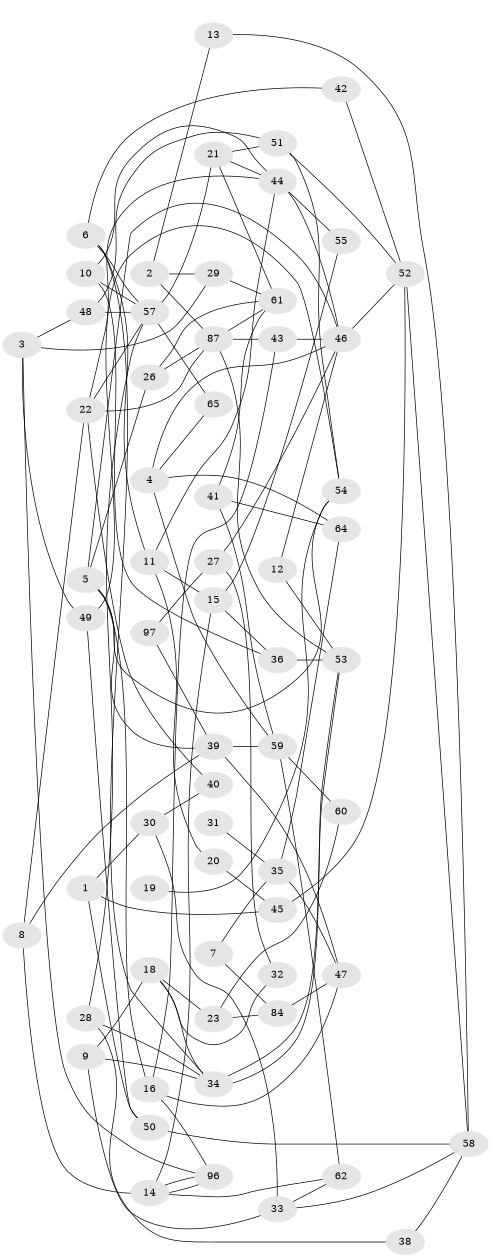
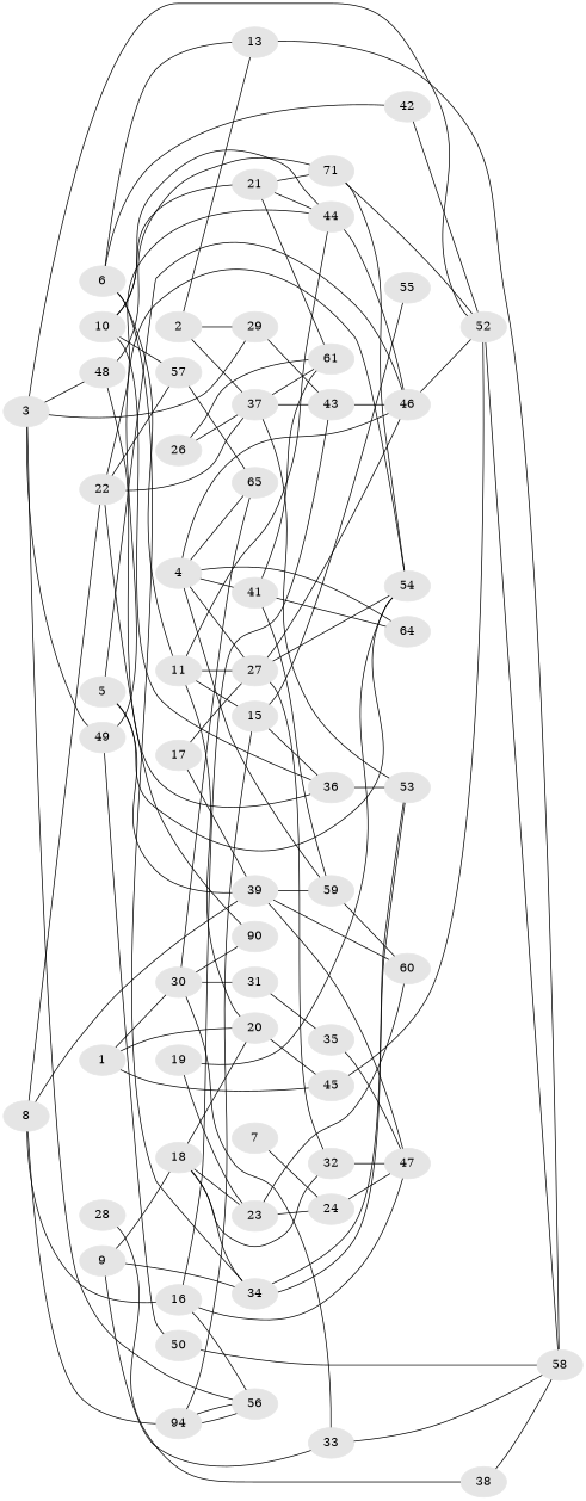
  graph {
    rankdir=LR
    node [color=gray90 style=filled]
    1
    30
    45
    50
    65
    33
-   40
+   40 [label=90]
    31
    52
    58
    2
    13
    29
-   37 [label=87]
+   37
    43
    53
    61
    3
    48
    49
-   56 [label=96]
+   56
    57
-   51
+   51 [label=71]
    54
    4
    27
    41
    46
    59
    64
    32
-   62
    60
    5
    16
    26
    39
    47
    6
    11
    34
    42
    15
    20
    44
    7
-   24 [label=84]
+   24
    35
    8
-   14
+   14 [label=94]
    22
    9
    18
    23
    10
    21
    36
    55
-   12
-   17 [label=97]
+   17
    19
    38
    28
    1 -- 30
    1 -- 45
-   1 -- 50
+   1 -- 20
+   30 -- 65
    30 -- 33
    30 -- 40
+   30 -- 31
    45 -- 52
    50 -- 58
    33 -- 58
-   33 -- 62
    31 -- 35
    52 -- 58
    2 -- 13
    2 -- 29
    2 -- 37
    13 -- 58
-   29 -- 61
+   29 -- 43
    37 -- 43
    37 -- 53
    37 -- 61
    43 -- 46
+   3 -- 52
    3 -- 29
    3 -- 48
    3 -- 49
    3 -- 56
-   48 -- 57
+   48 -- 36
    48 -- 51
    49 -- 50
    49 -- 54
    57 -- 65
    51 -- 52
    51 -- 54
    4 -- 65
+   4 -- 27
+   4 -- 41
    4 -- 46
    4 -- 59
    4 -- 64
+   27 -- 54
    27 -- 46
    27 -- 32
    41 -- 61
    41 -- 59
    41 -- 64
    46 -- 52
-   59 -- 62
    59 -- 60
+   32 -- 47
    5 -- 54
    5 -- 46
-   5 -- 16
-   5 -- 26
+   8 -- 16
    5 -- 39
    16 -- 43
    16 -- 56
    16 -- 47
    26 -- 37
    26 -- 61
    39 -- 59
+   39 -- 60
    39 -- 47
-   6 -- 57
+   6 -- 13
    6 -- 11
    6 -- 34
    6 -- 42
+   11 -- 27
    11 -- 15
    11 -- 20
    11 -- 44
    34 -- 53
    34 -- 53
    42 -- 52
    15 -- 36
    15 -- 55
    20 -- 45
    44 -- 46
-   44 -- 55
    7 -- 24
-   7 -- 35
    24 -- 47
-   35 -- 64
    35 -- 47
    8 -- 39
    8 -- 14
    8 -- 22
    14 -- 56
    14 -- 56
-   14 -- 62
    14 -- 15
    22 -- 40
    22 -- 37
    22 -- 57
    22 -- 44
    9 -- 33
    9 -- 34
    9 -- 18
    18 -- 32
    18 -- 34
+   18 -- 20
    18 -- 23
    23 -- 60
    23 -- 24
    10 -- 57
    10 -- 44
-   57 -- 21
+   10 -- 21
    10 -- 36
    21 -- 61
    21 -- 51
    21 -- 44
    36 -- 53
-   12 -- 53
-   12 -- 46
    17 -- 27
    17 -- 39
    19 -- 54
+   19 -- 23
    38 -- 58
-   28 -- 57
-   28 -- 34
    28 -- 38
  }
